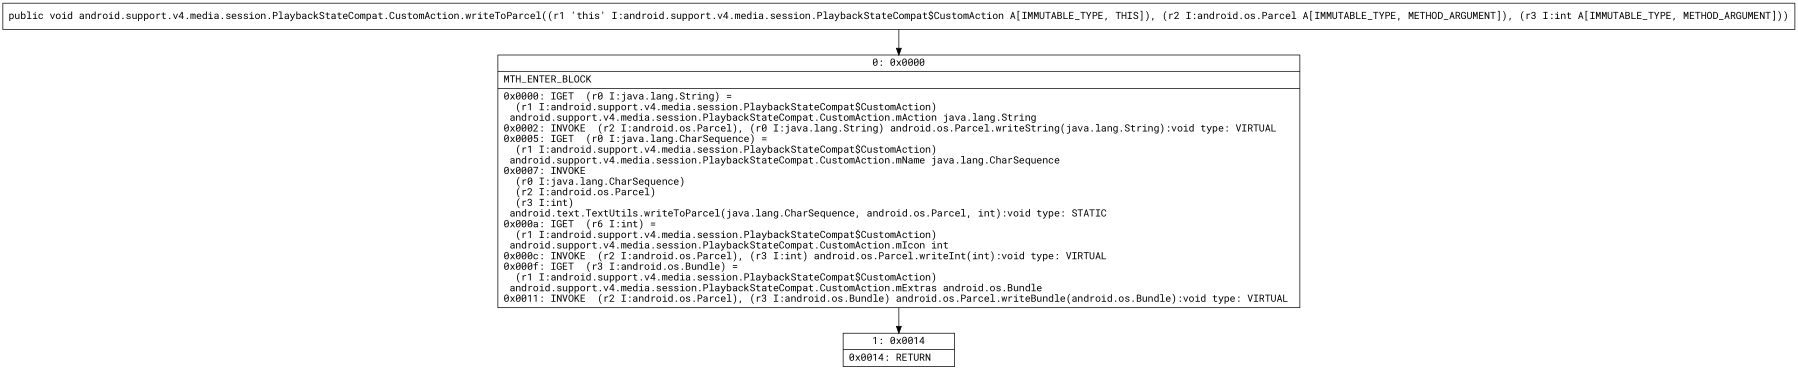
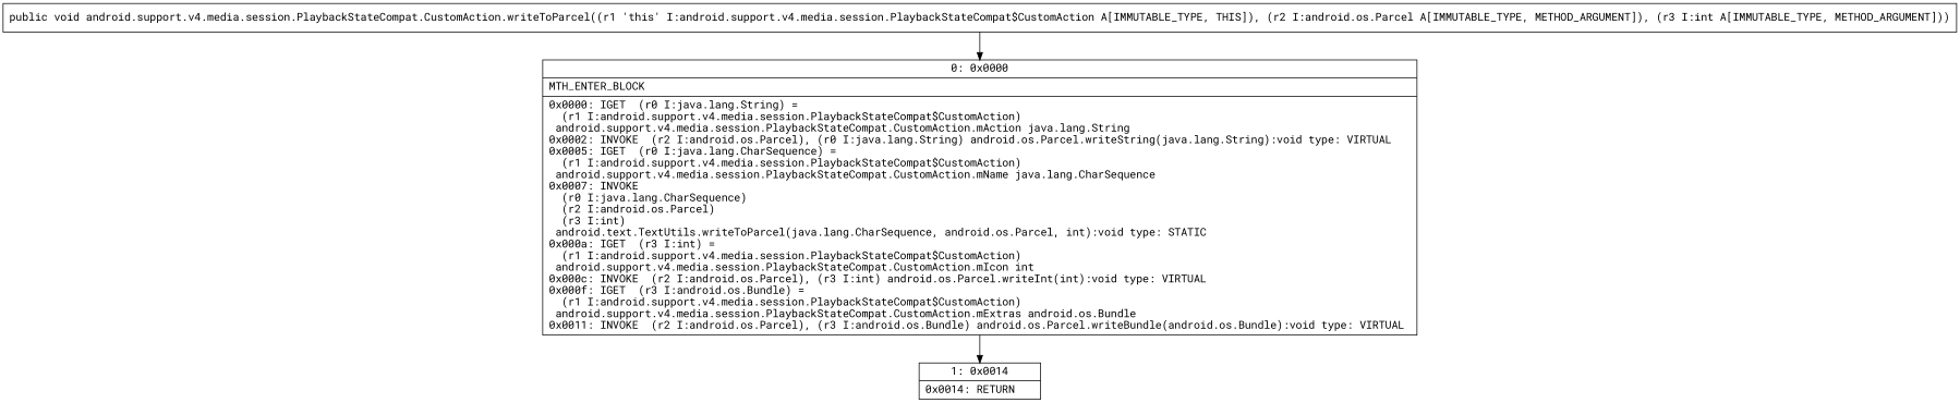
  digraph {
    fontname="Roboto Mono"
    node [shape=record fontname="Roboto Mono"]
    edge [fontname="Roboto Mono"]
-   n1 [label="{0\:\ 0x0000|MTH_ENTER_BLOCK\l|0x0000: IGET  (r0 I:java.lang.String) = \l  (r1 I:android.support.v4.media.session.PlaybackStateCompat$CustomAction)\l android.support.v4.media.session.PlaybackStateCompat.CustomAction.mAction java.lang.String \l0x0002: INVOKE  (r2 I:android.os.Parcel), (r0 I:java.lang.String) android.os.Parcel.writeString(java.lang.String):void type: VIRTUAL \l0x0005: IGET  (r0 I:java.lang.CharSequence) = \l  (r1 I:android.support.v4.media.session.PlaybackStateCompat$CustomAction)\l android.support.v4.media.session.PlaybackStateCompat.CustomAction.mName java.lang.CharSequence \l0x0007: INVOKE  \l  (r0 I:java.lang.CharSequence)\l  (r2 I:android.os.Parcel)\l  (r3 I:int)\l android.text.TextUtils.writeToParcel(java.lang.CharSequence, android.os.Parcel, int):void type: STATIC \l0x000a: IGET  (r6 I:int) = \l  (r1 I:android.support.v4.media.session.PlaybackStateCompat$CustomAction)\l android.support.v4.media.session.PlaybackStateCompat.CustomAction.mIcon int \l0x000c: INVOKE  (r2 I:android.os.Parcel), (r3 I:int) android.os.Parcel.writeInt(int):void type: VIRTUAL \l0x000f: IGET  (r3 I:android.os.Bundle) = \l  (r1 I:android.support.v4.media.session.PlaybackStateCompat$CustomAction)\l android.support.v4.media.session.PlaybackStateCompat.CustomAction.mExtras android.os.Bundle \l0x0011: INVOKE  (r2 I:android.os.Parcel), (r3 I:android.os.Bundle) android.os.Parcel.writeBundle(android.os.Bundle):void type: VIRTUAL \l}"]
+   n1 [label="{0\:\ 0x0000|MTH_ENTER_BLOCK\l|0x0000: IGET  (r0 I:java.lang.String) = \l  (r1 I:android.support.v4.media.session.PlaybackStateCompat$CustomAction)\l android.support.v4.media.session.PlaybackStateCompat.CustomAction.mAction java.lang.String \l0x0002: INVOKE  (r2 I:android.os.Parcel), (r0 I:java.lang.String) android.os.Parcel.writeString(java.lang.String):void type: VIRTUAL \l0x0005: IGET  (r0 I:java.lang.CharSequence) = \l  (r1 I:android.support.v4.media.session.PlaybackStateCompat$CustomAction)\l android.support.v4.media.session.PlaybackStateCompat.CustomAction.mName java.lang.CharSequence \l0x0007: INVOKE  \l  (r0 I:java.lang.CharSequence)\l  (r2 I:android.os.Parcel)\l  (r3 I:int)\l android.text.TextUtils.writeToParcel(java.lang.CharSequence, android.os.Parcel, int):void type: STATIC \l0x000a: IGET  (r3 I:int) = \l  (r1 I:android.support.v4.media.session.PlaybackStateCompat$CustomAction)\l android.support.v4.media.session.PlaybackStateCompat.CustomAction.mIcon int \l0x000c: INVOKE  (r2 I:android.os.Parcel), (r3 I:int) android.os.Parcel.writeInt(int):void type: VIRTUAL \l0x000f: IGET  (r3 I:android.os.Bundle) = \l  (r1 I:android.support.v4.media.session.PlaybackStateCompat$CustomAction)\l android.support.v4.media.session.PlaybackStateCompat.CustomAction.mExtras android.os.Bundle \l0x0011: INVOKE  (r2 I:android.os.Parcel), (r3 I:android.os.Bundle) android.os.Parcel.writeBundle(android.os.Bundle):void type: VIRTUAL \l}"]
    n2 [label="{1\:\ 0x0014|0x0014: RETURN   \l}"]
    n3 [label="{public void android.support.v4.media.session.PlaybackStateCompat.CustomAction.writeToParcel((r1 'this' I:android.support.v4.media.session.PlaybackStateCompat$CustomAction A[IMMUTABLE_TYPE, THIS]), (r2 I:android.os.Parcel A[IMMUTABLE_TYPE, METHOD_ARGUMENT]), (r3 I:int A[IMMUTABLE_TYPE, METHOD_ARGUMENT])) }"]
    n1 -> n2
    n3 -> n1
  }
